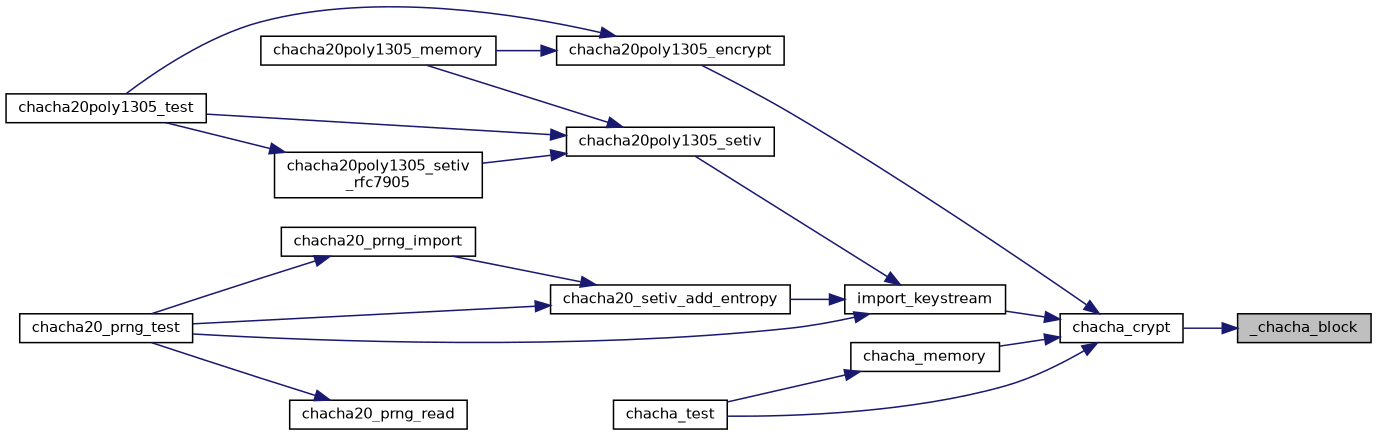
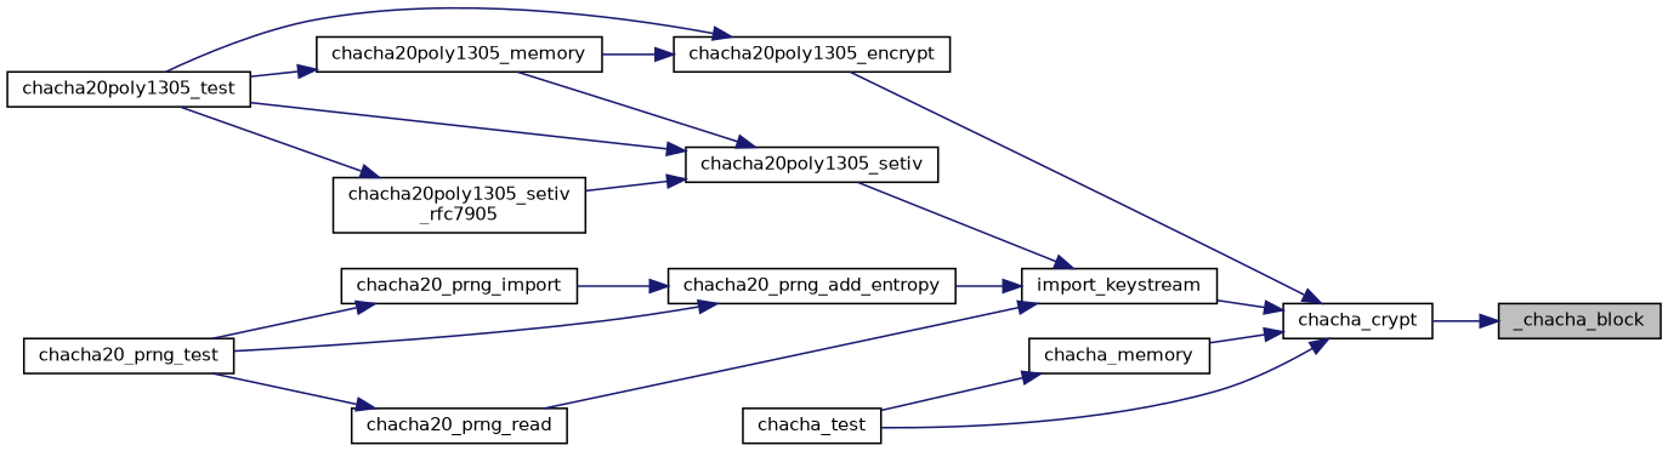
  digraph {
    rankdir=RL
    node [color=black fillcolor=white fontname=Helvetica fontsize=10 shape=record style=filled]
    edge [color=midnightblue dir=back fontname=Helvetica fontsize=10 labelfontname=Helvetica labelfontsize=10 style=solid]
    n1 [fillcolor=grey75 fontcolor=black height=0.2 label=_chacha_block width=0.4]
    n2 [height=0.2 label=chacha_crypt width=0.4]
    n3 [height=0.2 label=chacha20poly1305_encrypt width=0.4]
    n4 [height=0.2 label=import_keystream width=0.4]
    n5 [height=0.2 label=chacha_memory width=0.4]
    n6 [height=0.2 label=chacha_test width=0.4]
    n7 [height=0.2 label=chacha20poly1305_memory width=0.4]
    n8 [height=0.2 label=chacha20poly1305_test width=0.4]
    n9 [height=0.2 label=chacha20poly1305_setiv width=0.4]
-   n10 [height=0.2 label=chacha20_setiv_add_entropy width=0.4]
+   n10 [height=0.2 label=chacha20_prng_add_entropy width=0.4]
    n11 [height=0.2 label=chacha20_prng_read width=0.4]
    n12 [height=0.2 label="chacha20poly1305_setiv\l_rfc7905" width=0.4]
    n13 [height=0.2 label=chacha20_prng_import width=0.4]
    n14 [height=0.2 label=chacha20_prng_test width=0.4]
    n1 -> n2
    n2 -> n3
    n2 -> n4
    n2 -> n5
    n2 -> n6
    n3 -> n7
    n3 -> n8
    n4 -> n9
    n4 -> n10
-   n4 -> n14
+   n4 -> n11
    n5 -> n6
+   n7 -> n8
    n9 -> n7
    n9 -> n8
    n9 -> n12
    n10 -> n13
    n10 -> n14
    n11 -> n14
    n12 -> n8
    n13 -> n14
  }
